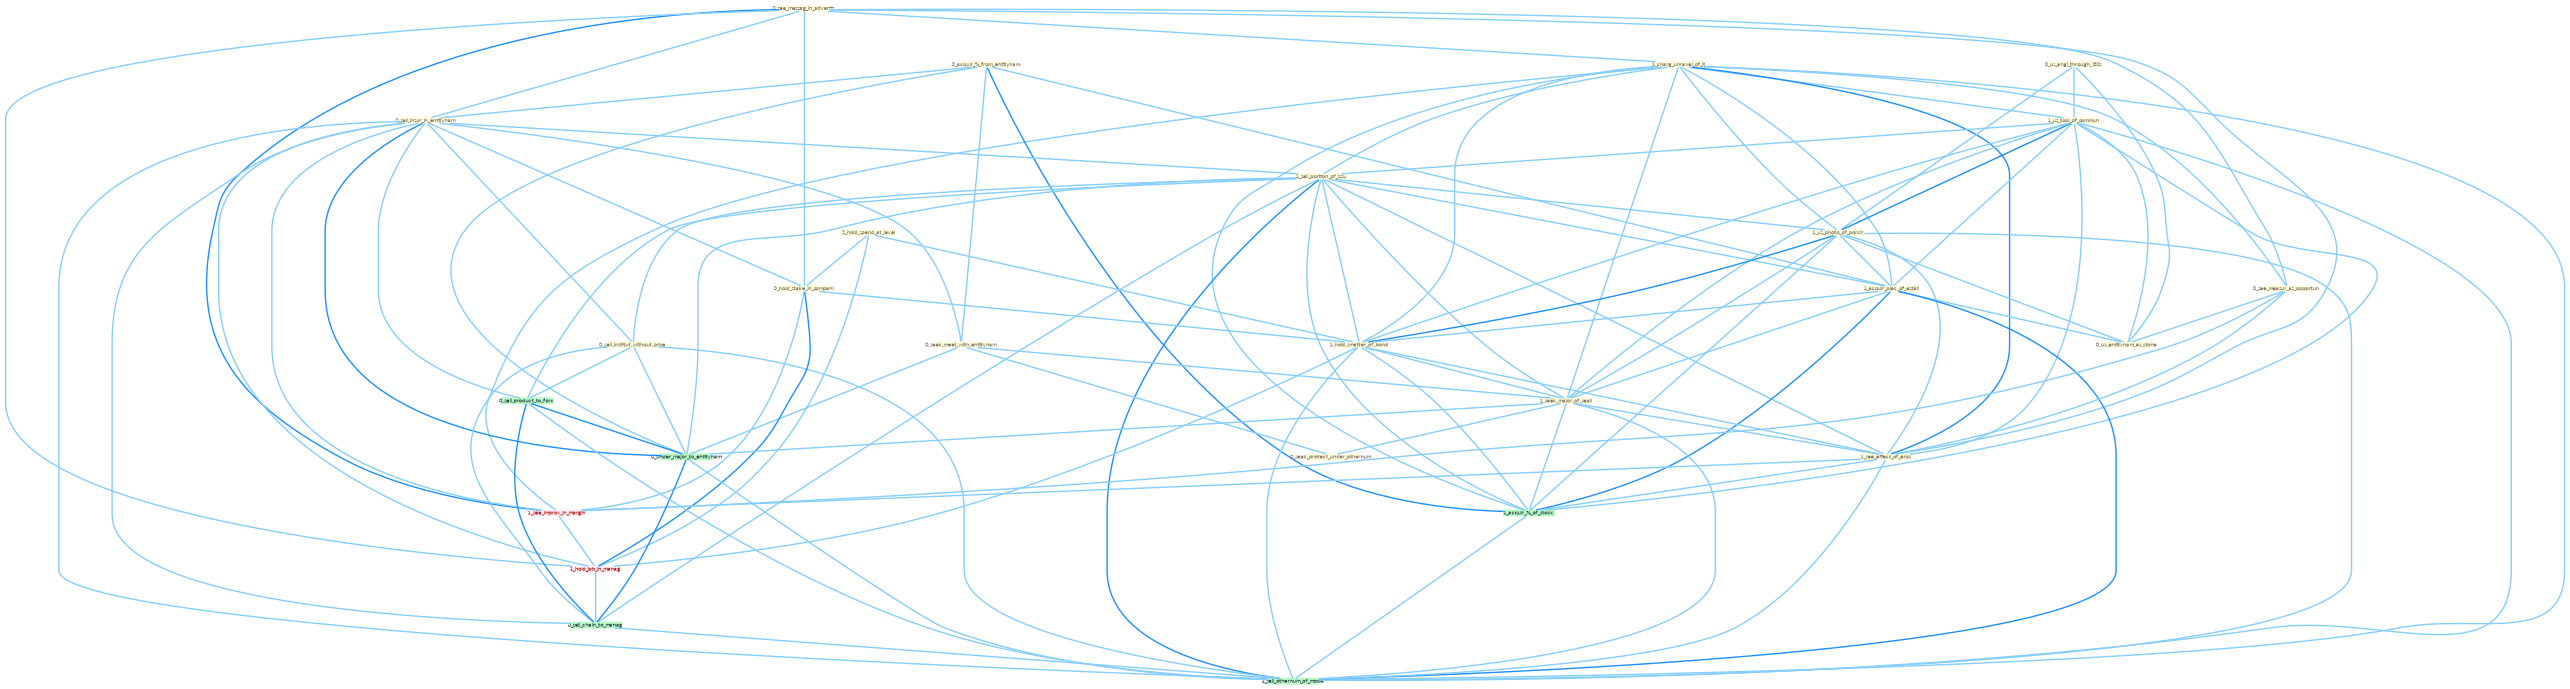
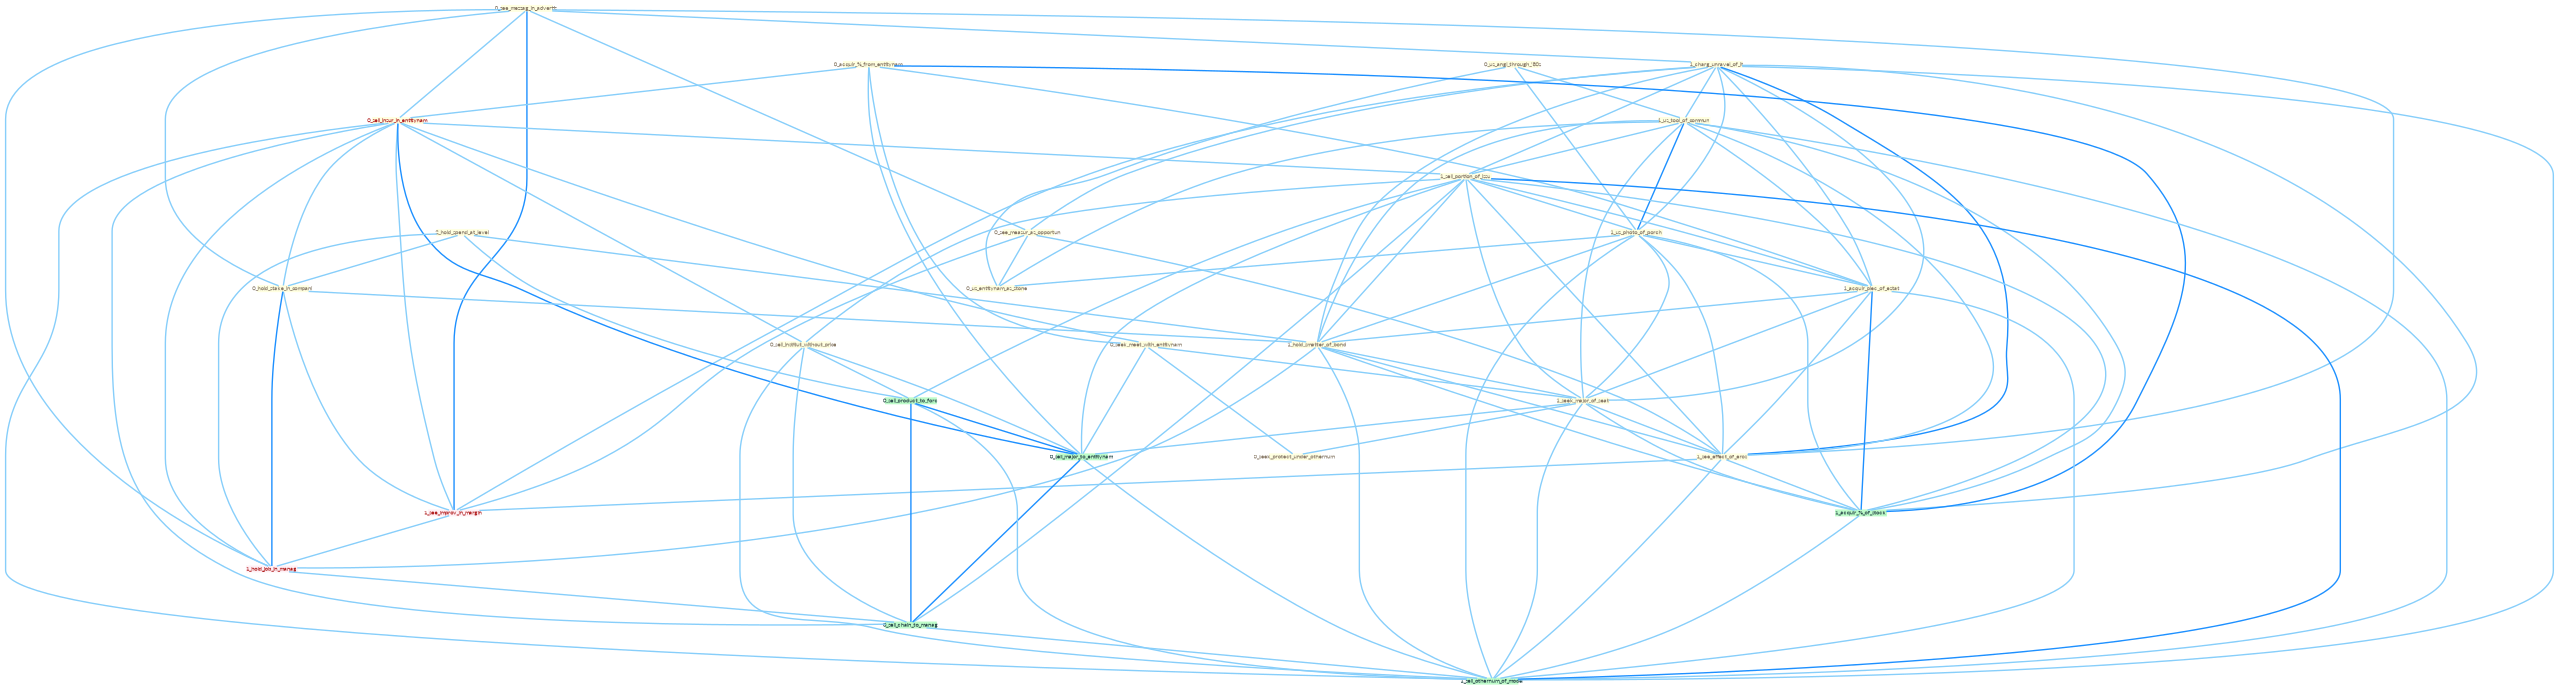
  graph {
    fontname=Lato
    node [color="#ffffe0" fixedsize=true fontcolor="#8b7d6b" fontname=Lato fontsize=4 shape=polygon style=filled]
    edge [color="#87cefa" fontname=Lato w=1]
    "0_see_messag_in_advertis " [height=.06 width=.5]
    n2 [height=.06 label="1_charg_unravel_of_it" width=.5]
    "0_us_angl_through_'80s " [height=.06 width=.5]
    "0_acquir_%_from_entitynam " [height=.06 width=.5]
    "1_us_tool_of_commun " [height=.06 width=.5]
-   "0_sell_insur_in_entitynam " [height=.06 width=.5]
+   "0_sell_insur_in_entitynam " [fontcolor="#b22222" height=.06 width=.5]
    "1_sell_portion_of_issu " [height=.06 width=.5]
    n8 [height=.06 label="2_hold_spend_at_level" width=.5]
    "1_us_photo_of_porch " [height=.06 width=.5]
    "0_sell_institut_without_price " [height=.06 width=.5]
    "0_seek_meet_with_entitynam " [height=.06 width=.5]
    "0_hold_stake_in_compani " [height=.06 width=.5]
    "1_acquir_piec_of_estat " [height=.06 width=.5]
    "0_see_measur_as_opportun " [height=.06 width=.5]
    "0_us_entitynam_as_stone " [height=.06 width=.5]
    "1_hold_smatter_of_bond " [height=.06 width=.5]
    "1_seek_major_of_seat " [height=.06 width=.5]
    "1_see_effect_of_eros " [height=.06 width=.5]
    "0_seek_protect_under_othernum " [height=.06 width=.5]
    "1_see_improv_in_margin " [color="#fff0f5" fontcolor="#b22222" height=.06 width=.5]
    "1_hold_job_in_manag " [color="#fff0f5" fontcolor="#b22222" height=.06 width=.5]
    "1_acquir_%_of_stock " [color="#BDFCC9" fontcolor="#2f4f4f" height=.06 width=.5]
    "1_sell_othernum_of_model " [color="#BDFCC9" fontcolor="#2f4f4f" height=.06 width=.5]
-   "0_sell_major_to_entitynam " [color="#BDFCC9" fontcolor="#2f4f4f" height=.06 width=.5 label="0_under_major_to_entitynam"]
+   "0_sell_major_to_entitynam " [color="#BDFCC9" fontcolor="#2f4f4f" height=.06 width=.5]
    "0_sell_product_to_forc " [color="#BDFCC9" fontcolor="#2f4f4f" height=.06 width=.5]
    "0_sell_chain_to_manag " [color="#BDFCC9" fontcolor="#2f4f4f" height=.06 width=.5]
    subgraph sub_1 {
      "0_see_messag_in_advertis "
      n2
      "0_us_angl_through_'80s "
      "0_acquir_%_from_entitynam "
      "1_us_tool_of_commun "
      "0_sell_insur_in_entitynam "
      "1_sell_portion_of_issu "
      n8
      "1_us_photo_of_porch "
      "0_sell_institut_without_price "
      "0_seek_meet_with_entitynam "
      "0_hold_stake_in_compani "
      "1_acquir_piec_of_estat "
      "0_see_measur_as_opportun "
      "0_us_entitynam_as_stone "
      "1_hold_smatter_of_bond "
      "1_seek_major_of_seat "
      "1_see_effect_of_eros "
      "0_seek_protect_under_othernum "
    }
    subgraph sub_2 {
      "1_see_improv_in_margin "
      "1_hold_job_in_manag "
    }
    "0_see_messag_in_advertis " -- n2
    "0_see_messag_in_advertis " -- "0_sell_insur_in_entitynam "
    "0_see_messag_in_advertis " -- "0_hold_stake_in_compani "
    "0_see_messag_in_advertis " -- "0_see_measur_as_opportun "
    "0_see_messag_in_advertis " -- "1_see_effect_of_eros "
    "0_see_messag_in_advertis " -- "1_see_improv_in_margin " [color="#1e90ff" w=2]
    "0_see_messag_in_advertis " -- "1_hold_job_in_manag "
    n2 -- "1_us_tool_of_commun "
    n2 -- "1_sell_portion_of_issu "
    n2 -- "1_us_photo_of_porch "
    n2 -- "1_acquir_piec_of_estat "
    n2 -- "0_see_measur_as_opportun "
    n2 -- "1_hold_smatter_of_bond "
    n2 -- "1_seek_major_of_seat "
    n2 -- "1_see_effect_of_eros " [color="#1e90ff" w=2]
    n2 -- "1_see_improv_in_margin "
    n2 -- "1_acquir_%_of_stock "
    n2 -- "1_sell_othernum_of_model "
    "0_us_angl_through_'80s " -- "1_us_tool_of_commun "
    "0_us_angl_through_'80s " -- "1_us_photo_of_porch "
    "0_us_angl_through_'80s " -- "0_us_entitynam_as_stone "
    "0_acquir_%_from_entitynam " -- "0_sell_insur_in_entitynam "
    "0_acquir_%_from_entitynam " -- "0_seek_meet_with_entitynam "
    "0_acquir_%_from_entitynam " -- "1_acquir_piec_of_estat "
    "0_acquir_%_from_entitynam " -- "1_acquir_%_of_stock " [color="#1e90ff" w=2]
    "0_acquir_%_from_entitynam " -- "0_sell_major_to_entitynam "
    "1_us_tool_of_commun " -- "1_sell_portion_of_issu "
    "1_us_tool_of_commun " -- "1_us_photo_of_porch " [color="#1e90ff" w=2]
    "1_us_tool_of_commun " -- "1_acquir_piec_of_estat "
    "1_us_tool_of_commun " -- "0_us_entitynam_as_stone "
    "1_us_tool_of_commun " -- "1_hold_smatter_of_bond "
    "1_us_tool_of_commun " -- "1_seek_major_of_seat "
    "1_us_tool_of_commun " -- "1_see_effect_of_eros "
    "1_us_tool_of_commun " -- "1_acquir_%_of_stock "
    "1_us_tool_of_commun " -- "1_sell_othernum_of_model "
    "0_sell_insur_in_entitynam " -- "1_sell_portion_of_issu "
    "0_sell_insur_in_entitynam " -- "0_sell_institut_without_price "
    "0_sell_insur_in_entitynam " -- "0_seek_meet_with_entitynam "
    "0_sell_insur_in_entitynam " -- "0_hold_stake_in_compani "
    "0_sell_insur_in_entitynam " -- "1_see_improv_in_margin "
    "0_sell_insur_in_entitynam " -- "1_hold_job_in_manag "
    "0_sell_insur_in_entitynam " -- "1_sell_othernum_of_model "
    "0_sell_insur_in_entitynam " -- "0_sell_major_to_entitynam " [color="#1e90ff" w=2]
-   "0_sell_insur_in_entitynam " -- "0_sell_product_to_forc "
+   n8 -- "0_sell_product_to_forc "
    "0_sell_insur_in_entitynam " -- "0_sell_chain_to_manag "
    "1_sell_portion_of_issu " -- "1_us_photo_of_porch "
    "1_sell_portion_of_issu " -- "0_sell_institut_without_price "
    "1_sell_portion_of_issu " -- "1_acquir_piec_of_estat "
    "1_sell_portion_of_issu " -- "1_hold_smatter_of_bond "
    "1_sell_portion_of_issu " -- "1_seek_major_of_seat "
    "1_sell_portion_of_issu " -- "1_see_effect_of_eros "
    "1_sell_portion_of_issu " -- "1_acquir_%_of_stock "
    "1_sell_portion_of_issu " -- "1_sell_othernum_of_model " [color="#1e90ff" w=2]
    "1_sell_portion_of_issu " -- "0_sell_major_to_entitynam "
    "1_sell_portion_of_issu " -- "0_sell_product_to_forc "
    "1_sell_portion_of_issu " -- "0_sell_chain_to_manag "
    n8 -- "0_hold_stake_in_compani "
    n8 -- "1_hold_smatter_of_bond "
    n8 -- "1_hold_job_in_manag "
    "1_us_photo_of_porch " -- "1_acquir_piec_of_estat "
    "1_us_photo_of_porch " -- "0_us_entitynam_as_stone "
-   "1_us_photo_of_porch " -- "1_hold_smatter_of_bond " [color="#1e90ff"]
+   "1_us_photo_of_porch " -- "1_hold_smatter_of_bond "
    "1_us_photo_of_porch " -- "1_seek_major_of_seat "
    "1_us_photo_of_porch " -- "1_see_effect_of_eros "
    "1_us_photo_of_porch " -- "1_acquir_%_of_stock "
    "1_us_photo_of_porch " -- "1_sell_othernum_of_model "
    "0_sell_institut_without_price " -- "1_sell_othernum_of_model "
    "0_sell_institut_without_price " -- "0_sell_major_to_entitynam "
    "0_sell_institut_without_price " -- "0_sell_product_to_forc "
    "0_sell_institut_without_price " -- "0_sell_chain_to_manag "
    "0_seek_meet_with_entitynam " -- "1_seek_major_of_seat "
    "0_seek_meet_with_entitynam " -- "0_seek_protect_under_othernum "
    "0_seek_meet_with_entitynam " -- "0_sell_major_to_entitynam "
    "0_hold_stake_in_compani " -- "1_hold_smatter_of_bond "
    "0_hold_stake_in_compani " -- "1_see_improv_in_margin "
    "0_hold_stake_in_compani " -- "1_hold_job_in_manag " [color="#1e90ff" w=2]
    "1_acquir_piec_of_estat " -- "1_hold_smatter_of_bond "
    "1_acquir_piec_of_estat " -- "1_seek_major_of_seat "
-   "1_acquir_piec_of_estat " -- "0_us_entitynam_as_stone "
+   "1_acquir_piec_of_estat " -- "1_see_effect_of_eros "
    "1_acquir_piec_of_estat " -- "1_acquir_%_of_stock " [color="#1e90ff" w=2]
-   "1_acquir_piec_of_estat " -- "1_sell_othernum_of_model " [color="#1e90ff"]
+   "1_acquir_piec_of_estat " -- "1_sell_othernum_of_model "
    "0_see_measur_as_opportun " -- "0_us_entitynam_as_stone "
    "0_see_measur_as_opportun " -- "1_see_effect_of_eros "
    "0_see_measur_as_opportun " -- "1_see_improv_in_margin "
    "1_hold_smatter_of_bond " -- "1_seek_major_of_seat "
    "1_hold_smatter_of_bond " -- "1_see_effect_of_eros "
    "1_hold_smatter_of_bond " -- "1_hold_job_in_manag "
    "1_hold_smatter_of_bond " -- "1_acquir_%_of_stock "
    "1_hold_smatter_of_bond " -- "1_sell_othernum_of_model "
    "1_seek_major_of_seat " -- "1_see_effect_of_eros "
    "1_seek_major_of_seat " -- "0_seek_protect_under_othernum "
    "1_seek_major_of_seat " -- "1_acquir_%_of_stock "
    "1_seek_major_of_seat " -- "1_sell_othernum_of_model "
    "1_seek_major_of_seat " -- "0_sell_major_to_entitynam "
    "1_see_effect_of_eros " -- "1_see_improv_in_margin "
    "1_see_effect_of_eros " -- "1_acquir_%_of_stock "
    "1_see_effect_of_eros " -- "1_sell_othernum_of_model "
    "1_see_improv_in_margin " -- "1_hold_job_in_manag "
    "1_hold_job_in_manag " -- "0_sell_chain_to_manag "
    "1_acquir_%_of_stock " -- "1_sell_othernum_of_model "
    "0_sell_major_to_entitynam " -- "1_sell_othernum_of_model "
    "0_sell_major_to_entitynam " -- "0_sell_chain_to_manag " [color="#1e90ff" w=2]
    "0_sell_product_to_forc " -- "1_sell_othernum_of_model "
    "0_sell_product_to_forc " -- "0_sell_major_to_entitynam " [color="#1e90ff" w=2]
    "0_sell_product_to_forc " -- "0_sell_chain_to_manag " [color="#1e90ff" w=2]
    "0_sell_chain_to_manag " -- "1_sell_othernum_of_model "
  }
